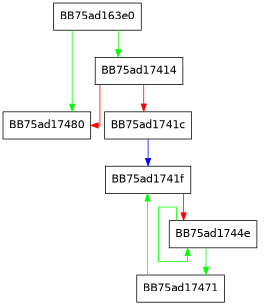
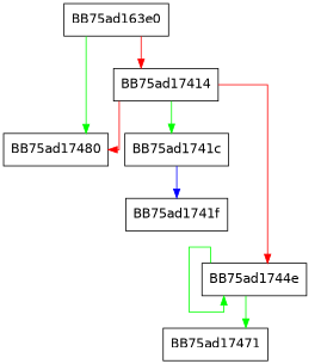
  digraph {
    fontname="DejaVu Sans"
    splines=ortho
    node [fontname="DejaVu Sans" shape=box]
    edge [color=green fontname="DejaVu Sans"]
    n1 [label=BB75ad163e0]
    BB75ad17480
    BB75ad17414
    BB75ad1741c
    BB75ad1741f
    BB75ad1744e
    BB75ad17471
    n1 -> BB75ad17480
-   n1 -> BB75ad17414
+   n1 -> BB75ad17414 [color=red]
    BB75ad17414 -> BB75ad17480 [color=red]
-   BB75ad17414 -> BB75ad1741c [color=red]
+   BB75ad17414 -> BB75ad1741c
    BB75ad1741c -> BB75ad1741f [color=blue]
-   BB75ad1741f -> BB75ad1744e [color=red]
+   BB75ad17414 -> BB75ad1744e [color=red]
    BB75ad1744e -> BB75ad1744e
    BB75ad1744e -> BB75ad17471
-   BB75ad17471 -> BB75ad1741f
  }
